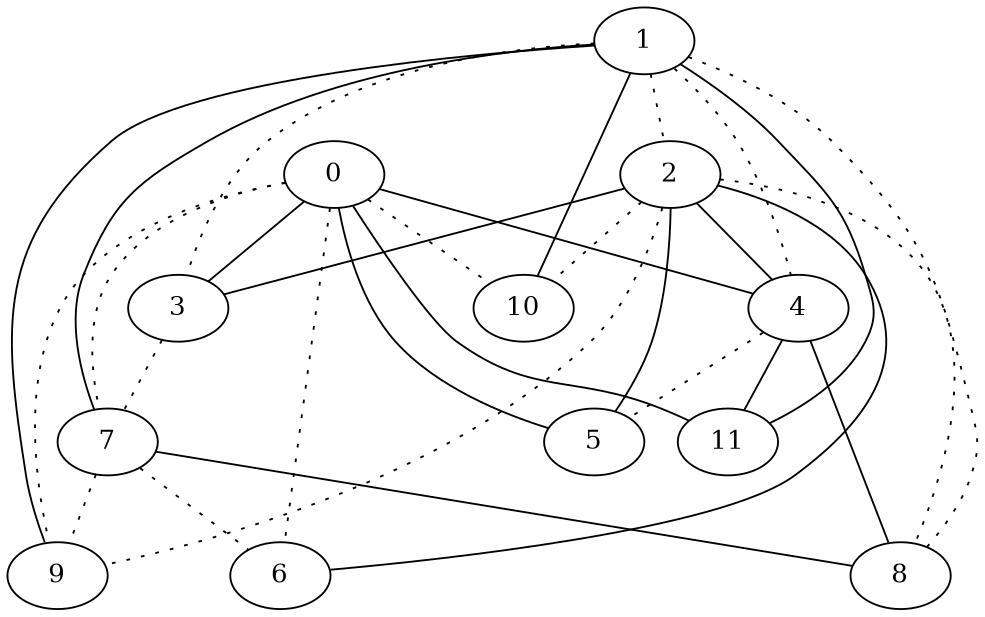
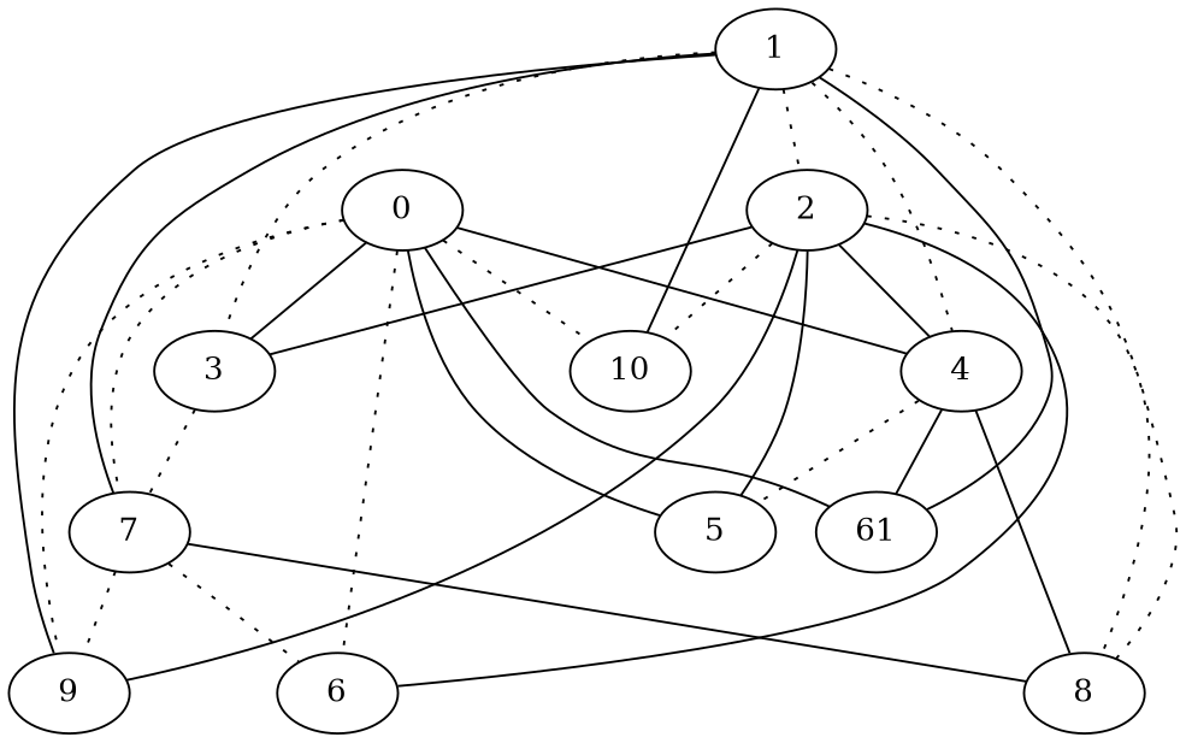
  graph {
    n1 [label=0]
    n2 [label=3]
    n3 [label=4]
    n4 [label=5]
    n5 [label=6]
    n6 [label=7]
    n7 [label=9]
    n8 [label=10]
-   n9 [label=11]
+   n9 [label=61]
    n10 [label=8]
    n11 [label=1]
    n12 [label=2]
    n1 -- n2
    n1 -- n3
    n1 -- n4
    n1 -- n5 [style=dotted]
    n1 -- n6 [style=dotted]
    n1 -- n7 [style=dotted]
    n1 -- n8 [style=dotted]
    n1 -- n9
    n2 -- n6 [style=dotted]
    n3 -- n4 [style=dotted]
    n3 -- n9
    n3 -- n10
    n6 -- n5 [style=dotted]
    n6 -- n7 [style=dotted]
    n6 -- n10
    n11 -- n2 [style=dotted]
    n11 -- n3 [style=dotted]
    n11 -- n6
    n11 -- n7
    n11 -- n8 [style=solid]
    n11 -- n9
    n11 -- n10 [style=dotted]
    n11 -- n12 [style=dotted]
    n12 -- n2 [style=solid]
    n12 -- n3
    n12 -- n4
    n12 -- n5
-   n12 -- n7 [style=dotted]
+   n12 -- n7
    n12 -- n8 [style=dotted]
    n12 -- n10 [style=dotted]
  }
